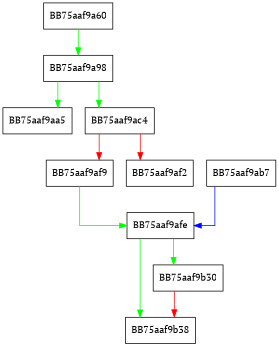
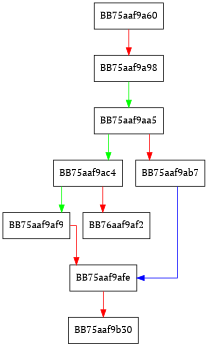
  digraph {
    fontname="PT Serif"
    splines=ortho
    node [fontname="PT Serif" shape=box]
    edge [color=red fontname="PT Serif"]
    BB75aaf9a60
    BB75aaf9a98
    BB75aaf9aa5
    BB75aaf9ac4
    BB75aaf9ab7
    BB75aaf9af9
-   BB75aaf9af2
+   BB75aaf9af2 [label=BB76aaf9af2]
    BB75aaf9afe
-   BB75aaf9b38
    BB75aaf9b30
-   BB75aaf9a60 -> BB75aaf9a98 [color=green]
+   BB75aaf9a60 -> BB75aaf9a98
    BB75aaf9a98 -> BB75aaf9aa5 [color=green]
-   BB75aaf9a98 -> BB75aaf9ac4 [color=green]
-   BB75aaf9ac4 -> BB75aaf9af9
+   BB75aaf9aa5 -> BB75aaf9ac4 [color=green]
+   BB75aaf9aa5 -> BB75aaf9ab7
+   BB75aaf9ac4 -> BB75aaf9af9 [color=green]
    BB75aaf9ac4 -> BB75aaf9af2
    BB75aaf9ab7 -> BB75aaf9afe [color=blue]
-   BB75aaf9af9 -> BB75aaf9afe [color=green]
-   BB75aaf9afe -> BB75aaf9b38 [color=green]
-   BB75aaf9afe -> BB75aaf9b30 [color=green]
-   BB75aaf9b30 -> BB75aaf9b38
+   BB75aaf9af9 -> BB75aaf9afe
+   BB75aaf9afe -> BB75aaf9b30
  }
